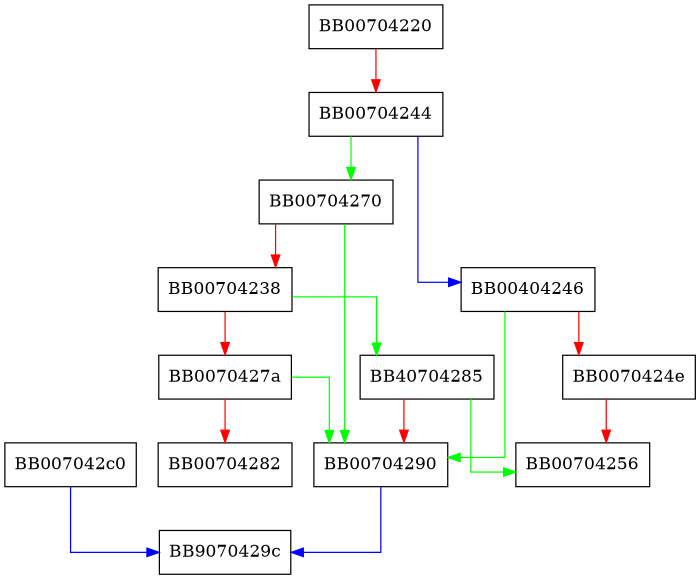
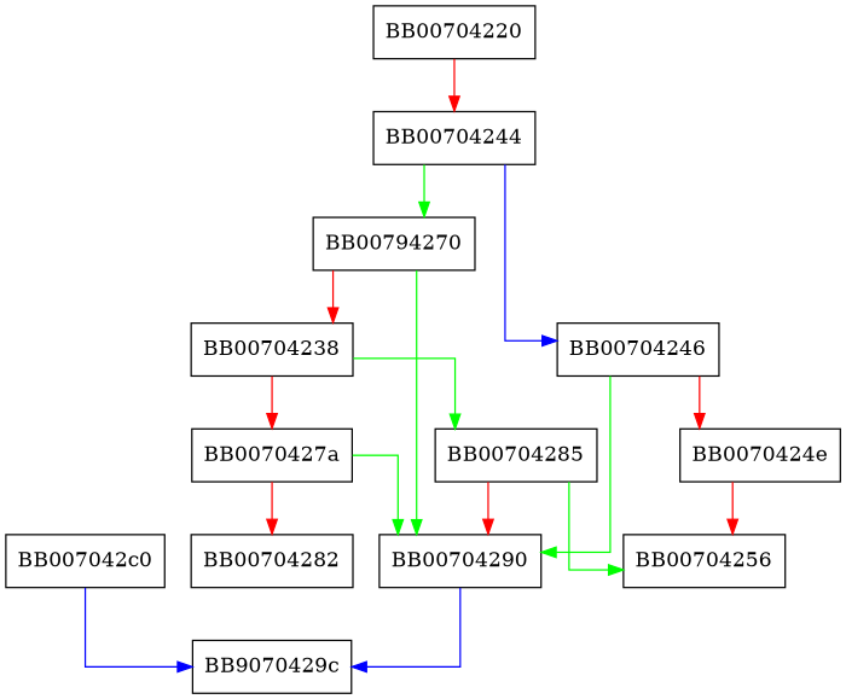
  digraph {
    splines=ortho
    node [shape=box]
    edge [color=red]
    BB00704220
    BB00704244
    n3 [label=BB9070429c]
    BB007042c0
-   BB00704270
-   BB00704246 [label=BB00404246]
+   BB00704270 [label=BB00794270]
+   BB00704246
    BB00704290
    n8 [label=BB00704238]
    BB0070424e
-   BB00704285 [label=BB40704285]
+   BB00704285
    BB0070427a
    BB00704256
    BB00704282
    BB00704220 -> BB00704244
    BB00704244 -> BB00704270 [color=green]
    BB00704244 -> BB00704246 [color=blue]
    BB007042c0 -> n3 [color=blue]
    BB00704270 -> BB00704290 [color=green]
    BB00704270 -> n8
    BB00704246 -> BB00704290 [color=green]
    BB00704246 -> BB0070424e
    BB00704290 -> n3 [color=blue]
    n8 -> BB00704285 [color=green]
    n8 -> BB0070427a
    BB0070424e -> BB00704256
    BB00704285 -> BB00704290
    BB00704285 -> BB00704256 [color=green]
    BB0070427a -> BB00704290 [color=green]
    BB0070427a -> BB00704282
  }
